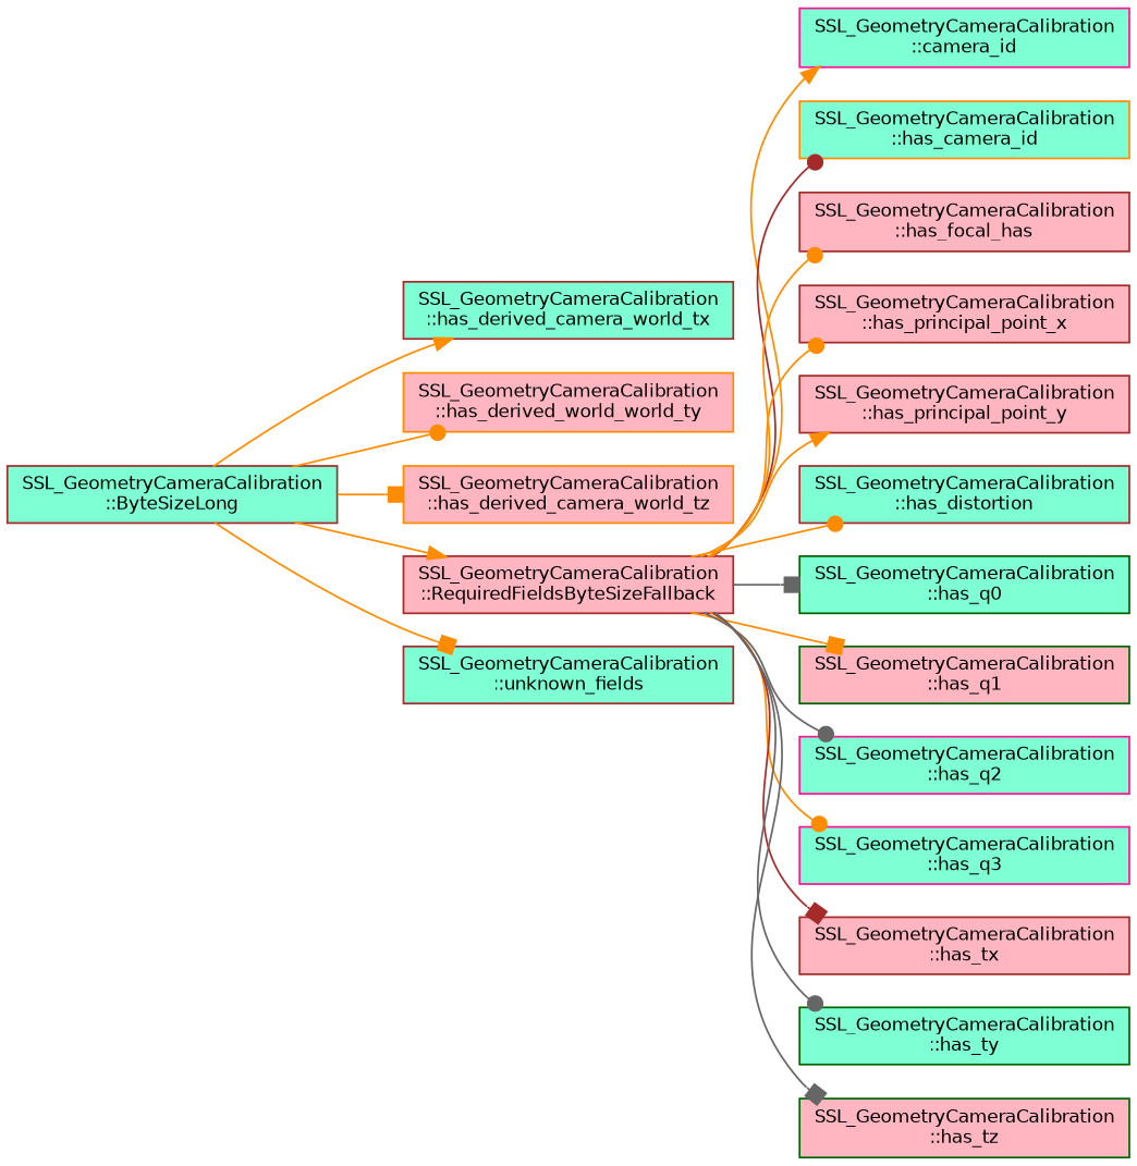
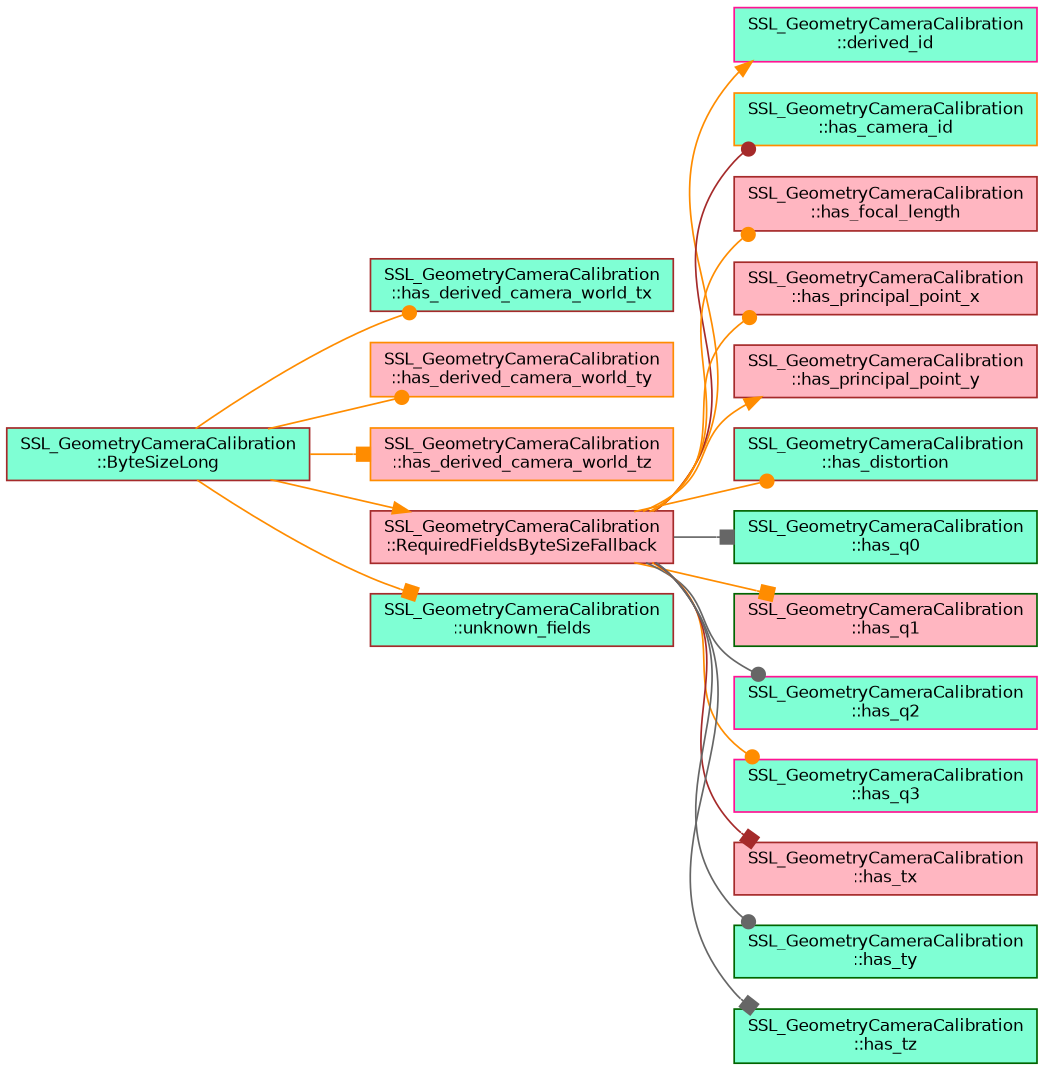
  digraph {
    fontname="DejaVu Sans"
    rankdir=LR
    node [color=brown fillcolor=aquamarine fontname="DejaVu Sans" fontsize=10 shape=record style=filled]
    edge [arrowhead=dot color=darkorange fontname="DejaVu Sans" fontsize=10 labelfontname=Helvetica labelfontsize=10 style=solid]
    n1 [fontcolor=black height=0.2 label="SSL_GeometryCameraCalibration\l::ByteSizeLong" width=0.4]
    n2 [height=0.2 label="SSL_GeometryCameraCalibration\l::has_derived_camera_world_tx" width=0.4]
-   n3 [color=darkorange fillcolor=lightpink height=0.2 label="SSL_GeometryCameraCalibration\l::has_derived_world_world_ty" width=0.4]
+   n3 [color=darkorange fillcolor=lightpink height=0.2 label="SSL_GeometryCameraCalibration\l::has_derived_camera_world_ty" width=0.4]
    n4 [color=darkorange fillcolor=lightpink height=0.2 label="SSL_GeometryCameraCalibration\l::has_derived_camera_world_tz" width=0.4]
    n5 [fillcolor=lightpink height=0.2 label="SSL_GeometryCameraCalibration\l::RequiredFieldsByteSizeFallback" width=0.4]
    n6 [height=0.2 label="SSL_GeometryCameraCalibration\l::unknown_fields" width=0.4]
-   n7 [color=deeppink height=0.2 label="SSL_GeometryCameraCalibration\l::camera_id" width=0.4]
+   n7 [color=deeppink height=0.2 label="SSL_GeometryCameraCalibration\l::derived_id" width=0.4]
    n8 [color=darkorange height=0.2 label="SSL_GeometryCameraCalibration\l::has_camera_id" width=0.4]
-   n9 [fillcolor=lightpink height=0.2 label="SSL_GeometryCameraCalibration\l::has_focal_has" width=0.4]
+   n9 [fillcolor=lightpink height=0.2 label="SSL_GeometryCameraCalibration\l::has_focal_length" width=0.4]
    n10 [fillcolor=lightpink height=0.2 label="SSL_GeometryCameraCalibration\l::has_principal_point_x" width=0.4]
    n11 [fillcolor=lightpink height=0.2 label="SSL_GeometryCameraCalibration\l::has_principal_point_y" width=0.4]
    n12 [height=0.2 label="SSL_GeometryCameraCalibration\l::has_distortion" width=0.4]
    n13 [color=darkgreen height=0.2 label="SSL_GeometryCameraCalibration\l::has_q0" width=0.4]
    n14 [color=darkgreen fillcolor=lightpink height=0.2 label="SSL_GeometryCameraCalibration\l::has_q1" width=0.4]
    n15 [color=deeppink height=0.2 label="SSL_GeometryCameraCalibration\l::has_q2" width=0.4]
    n16 [color=deeppink height=0.2 label="SSL_GeometryCameraCalibration\l::has_q3" width=0.4]
    n17 [fillcolor=lightpink height=0.2 label="SSL_GeometryCameraCalibration\l::has_tx" width=0.4]
    n18 [color=darkgreen height=0.2 label="SSL_GeometryCameraCalibration\l::has_ty" width=0.4]
-   n19 [color=darkgreen fillcolor=lightpink height=0.2 label="SSL_GeometryCameraCalibration\l::has_tz" width=0.4]
-   n1 -> n2 [arrowhead=normal]
+   n19 [color=darkgreen height=0.2 label="SSL_GeometryCameraCalibration\l::has_tz" width=0.4]
+   n1 -> n2
    n1 -> n3
    n1 -> n4 [arrowhead=box]
    n1 -> n5 [arrowhead=normal]
    n1 -> n6 [arrowhead=box]
    n5 -> n7 [arrowhead=normal]
    n5 -> n8 [color=brown]
    n5 -> n9
    n5 -> n10
    n5 -> n11 [arrowhead=normal]
    n5 -> n12
    n5 -> n13 [arrowhead=box color=gray40]
    n5 -> n14 [arrowhead=box]
    n5 -> n15 [color=gray40]
    n5 -> n16
    n5 -> n17 [arrowhead=box color=brown]
    n5 -> n18 [color=gray40]
    n5 -> n19 [arrowhead=box color=gray40]
  }
